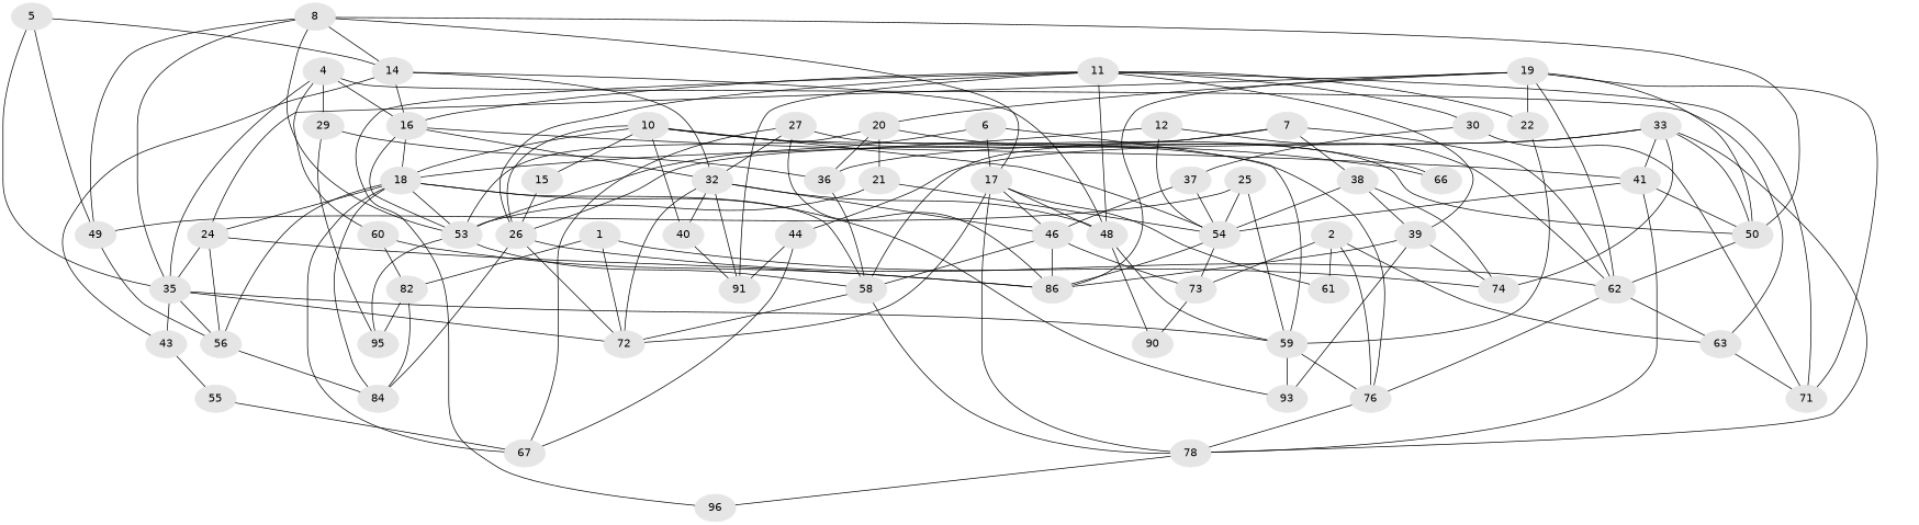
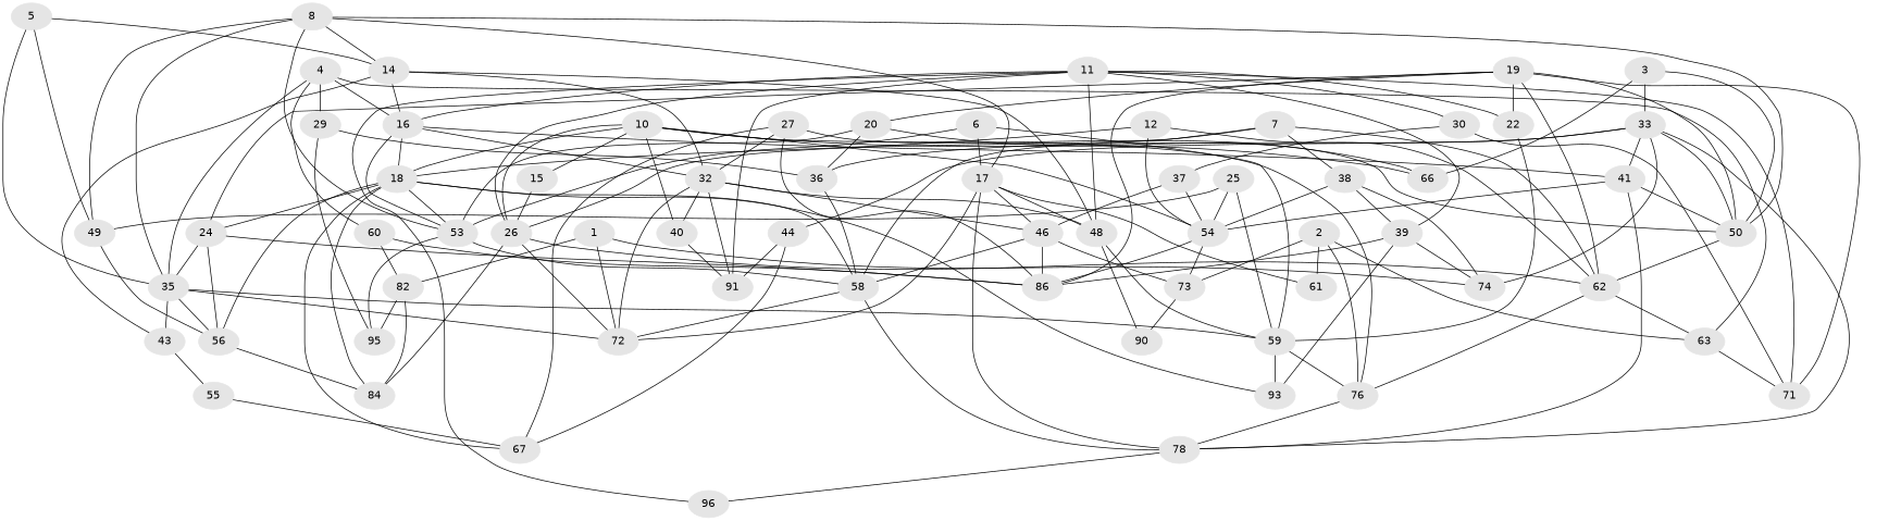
  graph {
    fontname="DejaVu Sans"
    node [color=gray90 fontname="DejaVu Sans" style=filled]
    edge [fontname="DejaVu Sans"]
    1
    72
    74
    82 [super="+98"]
    84
    95
    2 [super="+9"]
    61
    63
    73
    76 [super="+79"]
    71
    90
    78 [super="+102"]
    33 [super="+89"]
    50 [super="+86"]
    41 [super="+47"]
    36
    44
+   3
    66
    62 [super="+77"]
    4 [super="+97"]
    16 [super="+34"]
    29
    35 [super="+101"]
    60
    53 [super="+57"]
    18 [super="+65"]
    32 [super="+42"]
    59 [super="+94"]
    43
    56 [super="+92"]
    n34 [label=86 super="+83"]
    14 [super="+23"]
    48 [super="+75"]
    5
    49 [super="+64"]
    17 [super="+88"]
    46 [super="+68"]
    6
    58 [super="+85"]
    93
    26 [super="+81"]
    7
    38
    54 [super="+70"]
    39
    8 [super="+99"]
    10 [super="+45"]
    15
    40
    24 [super="+51"]
    67
    91
    11 [super="+31"]
    22
    30 [super="+87"]
    96
    37
    12 [super="+13"]
    55
    19 [super="+100"]
    20 [super="+52"]
-   21 [super="+28"]
    25
    27 [super="+69"]
    1 -- 72
    1 -- 74
    1 -- 82
    82 -- 84
    82 -- 95
    2 -- 61
    2 -- 63
    2 -- 73
    2 -- 76
    63 -- 71
    73 -- 90
    76 -- 78
    78 -- 96
    33 -- 74
    33 -- 78
    33 -- 50
    33 -- 41
    33 -- 36
    33 -- 44
    50 -- 62
    41 -- 78
    41 -- 50
    41 -- 54
    36 -- 58
    44 -- 67
    44 -- 91
+   3 -- 33
+   3 -- 50
+   3 -- 66
    62 -- 63
    62 -- 76
    4 -- 63
    4 -- 16
    4 -- 29
    4 -- 35
    4 -- 60
    16 -- 41
    16 -- 53
    16 -- 18
    16 -- 32
    29 -- 95
    29 -- 36
    35 -- 72
    35 -- 59
    35 -- 43
    35 -- 56
    60 -- 82
    60 -- n34
    53 -- 95
    53 -- 58
    18 -- 84
    18 -- 53
    18 -- 56
    18 -- 58
    18 -- 93
    18 -- 24
    18 -- 67
    32 -- 72
    32 -- 48
    32 -- 46
    32 -- 40
    32 -- 91
    59 -- 76 [weight=2]
    59 -- 93
    43 -- 55
    56 -- 84
    14 -- 16
    14 -- 32
    14 -- 43
    14 -- 48
    48 -- 90
    48 -- 59
    5 -- 35
    5 -- 14
    5 -- 49
    49 -- 56
    17 -- 72
    17 -- 61
    17 -- 78
    17 -- 48
    17 -- 46
    46 -- 73
    46 -- n34
    46 -- 58
    6 -- 53
    6 -- 59
    6 -- 17
    58 -- 72
    58 -- 78
    26 -- 72
    26 -- 84
    26 -- 62
    7 -- 62
    7 -- 58
    7 -- 26
    7 -- 38
    38 -- 74
    38 -- 54
    38 -- 39
    54 -- 73
    54 -- n34
    39 -- 74
    39 -- n34
    39 -- 93
    8 -- 50
    8 -- 35
    8 -- 53
    8 -- 14
    8 -- 49
    8 -- 17
    10 -- 76
    10 -- 66 [weight=2]
    10 -- 18
    10 -- 26
    10 -- 54
    10 -- 15
    10 -- 40
    15 -- 26
    40 -- 91
    24 -- 35
    24 -- 56
    24 -- n34
    11 -- 71
    11 -- 16
    11 -- 48
    11 -- 26 [weight=2]
    11 -- 39
    11 -- 91
    11 -- 22
    11 -- 30
    11 -- 96
    22 -- 59
    30 -- 71
    30 -- 37
    37 -- 46
    37 -- 54
    12 -- 62
    12 -- 18
    12 -- 54
    55 -- 67
    19 -- 71
    19 -- 50
    19 -- 62
    19 -- n34
    19 -- 24
    19 -- 22
    19 -- 20
    20 -- 36
    20 -- 66
    20 -- 53
-   20 -- 21
-   21 -- 53
-   21 -- 54
    25 -- 59
    25 -- 49
    25 -- 54
    27 -- 50
    27 -- 32
    27 -- n34
    27 -- 67
  }
